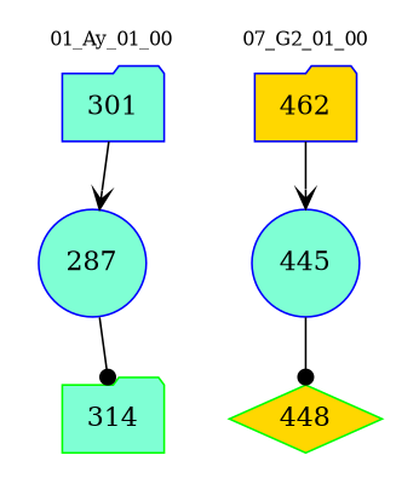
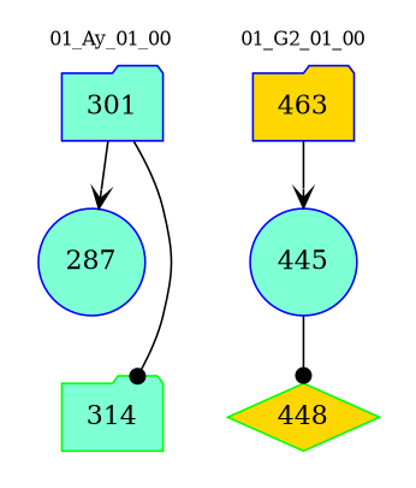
  digraph {
    node [color=blue fillcolor=aquamarine shape=folder style=filled]
    edge [arrowhead=vee color=black]
    n1 [label=301]
    n2 [label=287 shape=circle]
    n3 [color=green label=314]
    n4 [label=445 shape=circle]
    n5 [color=green fillcolor=gold label=448 shape=diamond]
-   n6 [fillcolor=gold label=462]
+   n6 [fillcolor=gold label=463]
    subgraph cluster_1 {
      color=white
      fontsize=10
      label="01_Ay_01_00"
      n1
      n2
      n3
    }
    subgraph cluster_2 {
      color=white
      fontsize=10
-     label="07_G2_01_00"
+     label="01_G2_01_00"
      n4
      n5
      n6
    }
    n1 -> n2
-   n2 -> n3 [arrowhead=dot]
+   n1 -> n3 [arrowhead=dot]
    n4 -> n5 [arrowhead=dot]
    n6 -> n4
  }
